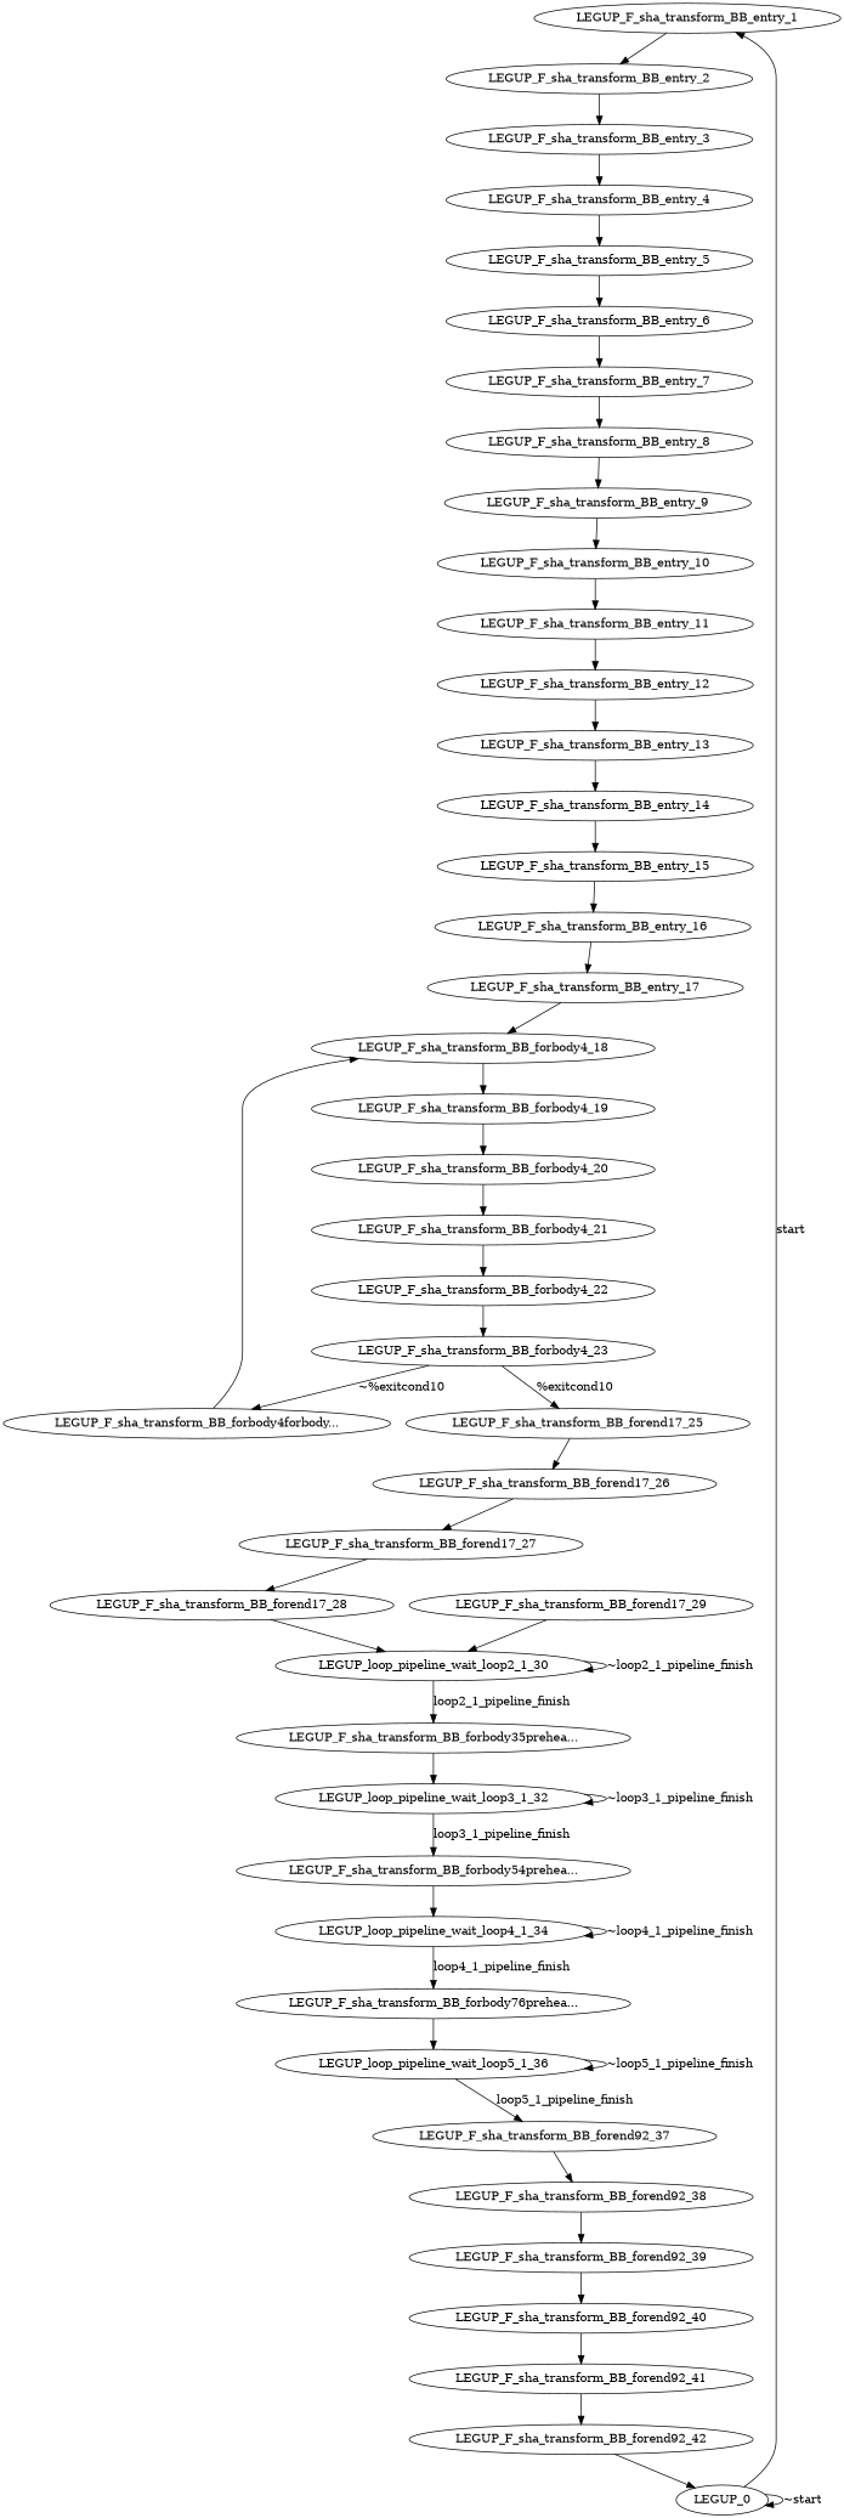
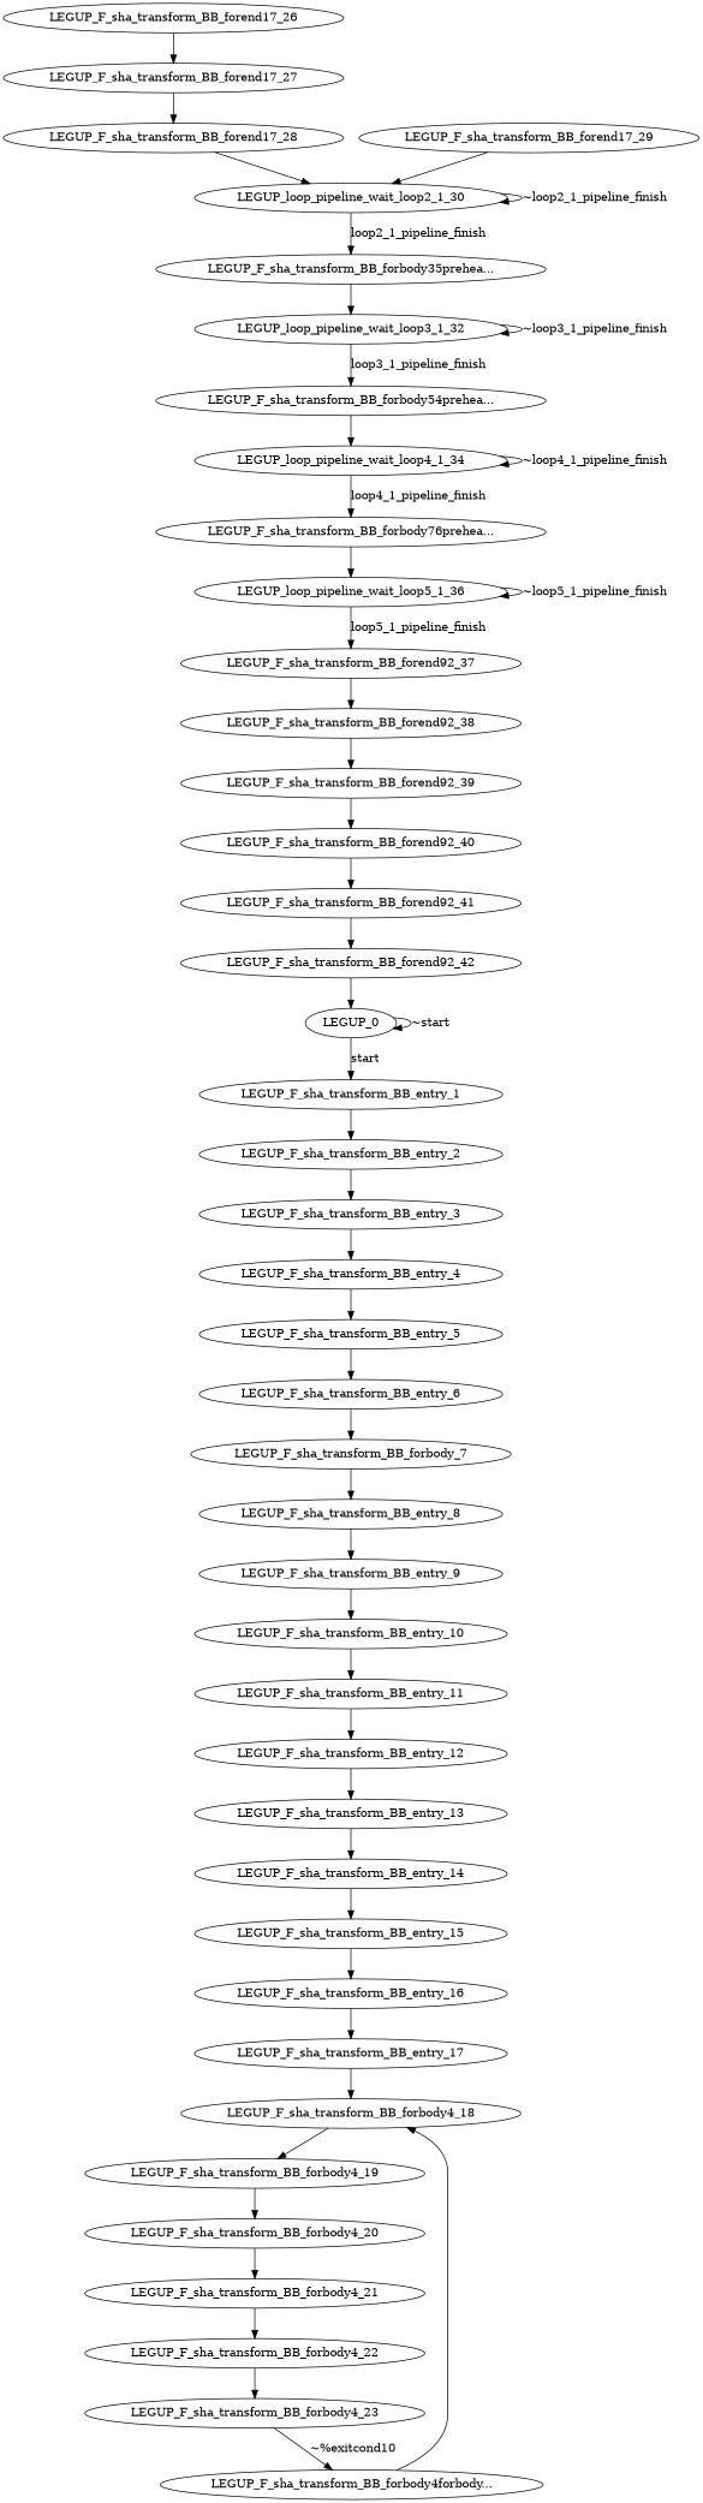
  digraph {
    n1 [label=LEGUP_F_sha_transform_BB_entry_1]
    n2 [label=LEGUP_F_sha_transform_BB_entry_2]
    n3 [label=LEGUP_F_sha_transform_BB_entry_3]
    n4 [label=LEGUP_0]
    n5 [label=LEGUP_F_sha_transform_BB_entry_4]
    n6 [label=LEGUP_F_sha_transform_BB_entry_5]
    n7 [label=LEGUP_F_sha_transform_BB_entry_6]
-   n8 [label=LEGUP_F_sha_transform_BB_entry_7]
+   n8 [label=LEGUP_F_sha_transform_BB_forbody_7]
    n9 [label=LEGUP_F_sha_transform_BB_entry_8]
    n10 [label=LEGUP_F_sha_transform_BB_entry_9]
    n11 [label=LEGUP_F_sha_transform_BB_entry_10]
    n12 [label=LEGUP_F_sha_transform_BB_entry_11]
    n13 [label=LEGUP_F_sha_transform_BB_entry_12]
    n14 [label=LEGUP_F_sha_transform_BB_entry_13]
    n15 [label=LEGUP_F_sha_transform_BB_entry_14]
    n16 [label=LEGUP_F_sha_transform_BB_entry_15]
    n17 [label=LEGUP_F_sha_transform_BB_entry_16]
    n18 [label=LEGUP_F_sha_transform_BB_entry_17]
    n19 [label=LEGUP_F_sha_transform_BB_forbody4_18]
    n20 [label=LEGUP_F_sha_transform_BB_forbody4_19]
    n21 [label=LEGUP_F_sha_transform_BB_forbody4_20]
    n22 [label=LEGUP_F_sha_transform_BB_forbody4_21]
    n23 [label=LEGUP_F_sha_transform_BB_forbody4_22]
    n24 [label=LEGUP_F_sha_transform_BB_forbody4_23]
-   n25 [label=LEGUP_F_sha_transform_BB_forend17_25]
    n26 [label="LEGUP_F_sha_transform_BB_forbody4forbody..."]
    n27 [label=LEGUP_F_sha_transform_BB_forend17_26]
    n28 [label=LEGUP_F_sha_transform_BB_forend17_27]
    n29 [label=LEGUP_F_sha_transform_BB_forend17_28]
    n30 [label=LEGUP_loop_pipeline_wait_loop2_1_30]
    n31 [label=LEGUP_F_sha_transform_BB_forend17_29]
    n32 [label="LEGUP_F_sha_transform_BB_forbody35prehea..."]
    n33 [label=LEGUP_loop_pipeline_wait_loop3_1_32]
    n34 [label="LEGUP_F_sha_transform_BB_forbody54prehea..."]
    n35 [label=LEGUP_loop_pipeline_wait_loop4_1_34]
    n36 [label="LEGUP_F_sha_transform_BB_forbody76prehea..."]
    n37 [label=LEGUP_loop_pipeline_wait_loop5_1_36]
    n38 [label=LEGUP_F_sha_transform_BB_forend92_37]
    n39 [label=LEGUP_F_sha_transform_BB_forend92_38]
    n40 [label=LEGUP_F_sha_transform_BB_forend92_39]
    n41 [label=LEGUP_F_sha_transform_BB_forend92_40]
    n42 [label=LEGUP_F_sha_transform_BB_forend92_41]
    n43 [label=LEGUP_F_sha_transform_BB_forend92_42]
    n1 -> n2
    n2 -> n3
    n3 -> n5
    n4 -> n1 [label=start]
    n4 -> n4 [label="~start"]
    n5 -> n6
    n6 -> n7
    n7 -> n8
    n8 -> n9
    n9 -> n10
    n10 -> n11
    n11 -> n12
    n12 -> n13
    n13 -> n14
    n14 -> n15
    n15 -> n16
    n16 -> n17
    n17 -> n18
    n18 -> n19
    n19 -> n20
    n20 -> n21
    n21 -> n22
    n22 -> n23
    n23 -> n24
-   n24 -> n25 [label="%exitcond10"]
    n24 -> n26 [label="~%exitcond10"]
-   n25 -> n27
    n26 -> n19
    n27 -> n28
    n28 -> n29
    n29 -> n30
    n30 -> n30 [label="~loop2_1_pipeline_finish"]
    n30 -> n32 [label=loop2_1_pipeline_finish]
    n31 -> n30
    n32 -> n33
    n33 -> n33 [label="~loop3_1_pipeline_finish"]
    n33 -> n34 [label=loop3_1_pipeline_finish]
    n34 -> n35
    n35 -> n35 [label="~loop4_1_pipeline_finish"]
    n35 -> n36 [label=loop4_1_pipeline_finish]
    n36 -> n37
    n37 -> n37 [label="~loop5_1_pipeline_finish"]
    n37 -> n38 [label=loop5_1_pipeline_finish]
    n38 -> n39
    n39 -> n40
    n40 -> n41
    n41 -> n42
    n42 -> n43
    n43 -> n4
  }
